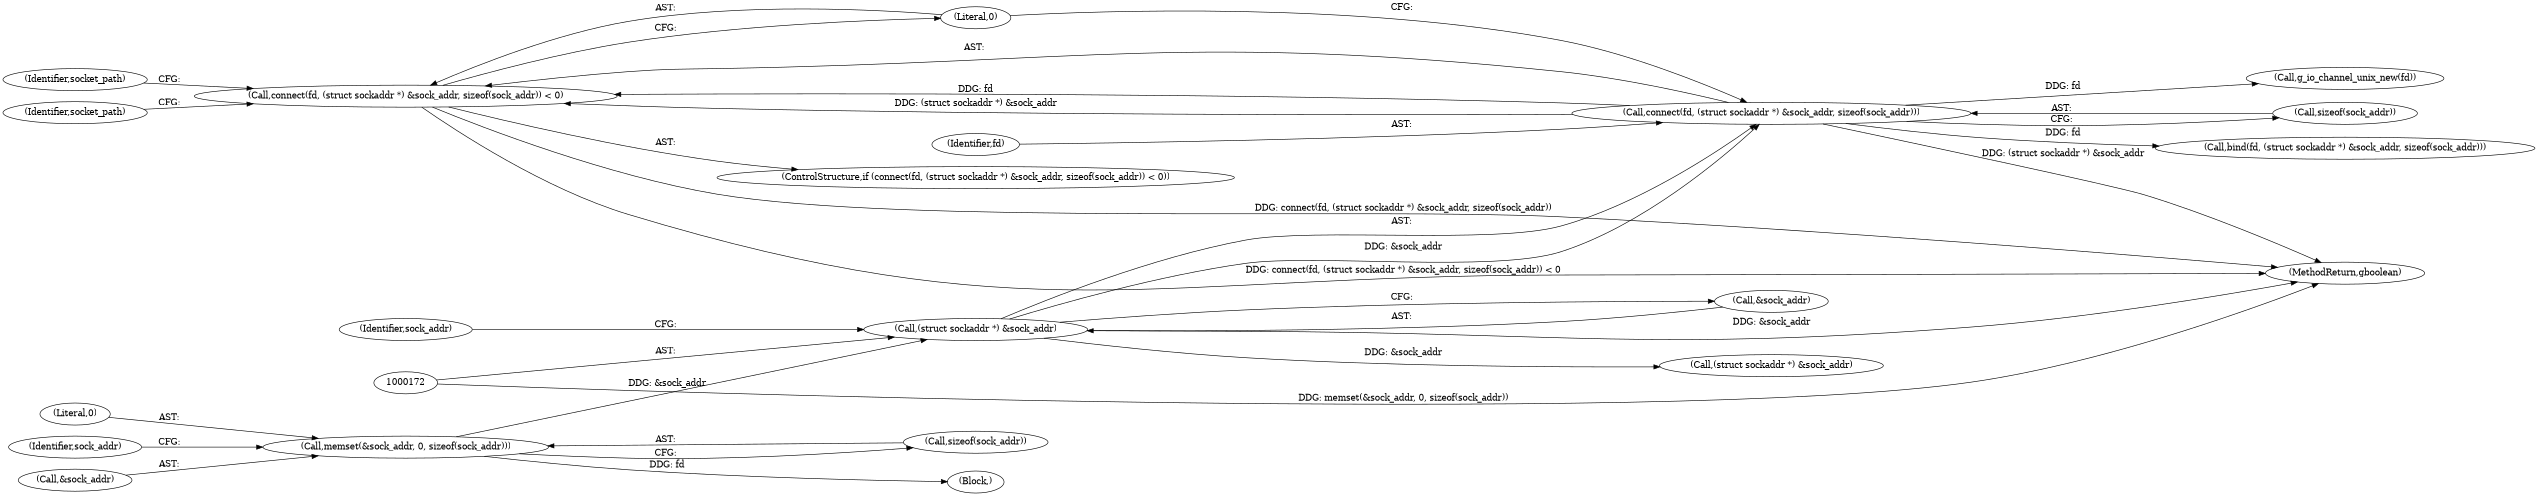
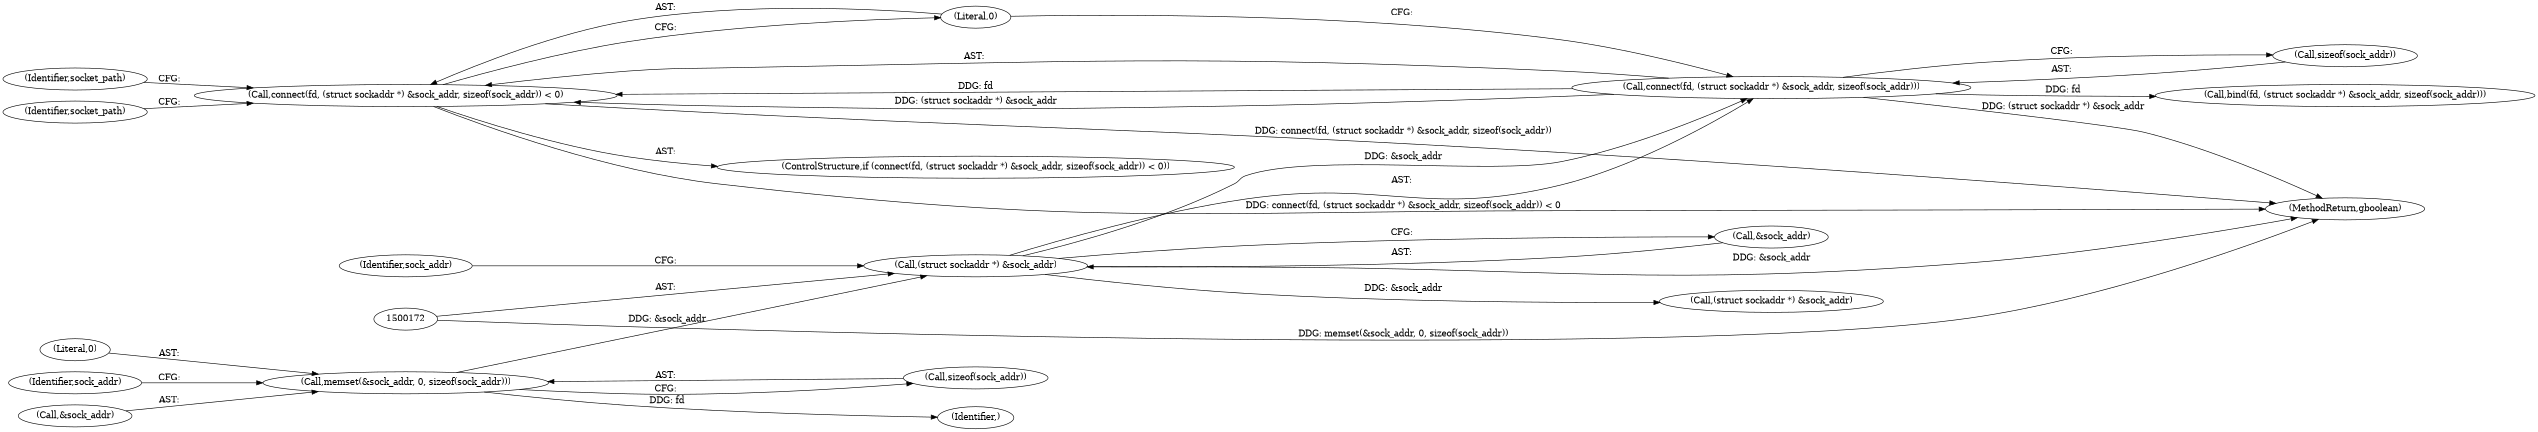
  digraph {
    rankdir=LR
    n1 [label="(Call,connect(fd, (struct sockaddr *) &sock_addr, sizeof(sock_addr)) < 0)"]
    n2 [label="(Literal,0)"]
    n3 [label="(ControlStructure,if (connect(fd, (struct sockaddr *) &sock_addr, sizeof(sock_addr)) < 0))"]
    n4 [label="(MethodReturn,gboolean)"]
    n5 [label="(Call,connect(fd, (struct sockaddr *) &sock_addr, sizeof(sock_addr)))"]
-   n6 [label="(Call,g_io_channel_unix_new(fd))"]
    n7 [label="(Call,sizeof(sock_addr))"]
    n8 [label="(Call,bind(fd, (struct sockaddr *) &sock_addr, sizeof(sock_addr)))"]
    n9 [label="(Call,(struct sockaddr *) &sock_addr)"]
    n10 [label="(Call,(struct sockaddr *) &sock_addr)"]
    n11 [label="(Call,&sock_addr)"]
    n12 [label="(Call,memset(&sock_addr, 0, sizeof(sock_addr)))"]
-   n13 [label="(Block,)"]
+   n13 [label="(Identifier,)"]
    n14 [label="(Call,sizeof(sock_addr))"]
    n15 [label="(Identifier,socket_path)"]
    n16 [label="(Call,&sock_addr)"]
    n17 [label="(Literal,0)"]
    n18 [label="(Identifier,sock_addr)"]
    n19 [label="(Identifier,sock_addr)"]
    n20 [label="(Identifier,socket_path)"]
-   n21 [label="(Identifier,fd)"]
-   1000172
+   1000172 [label=1500172]
    n1 -> n2 [label="CFG: "]
    n1 -> n3 [label="AST: "]
    n1 -> n4 [label="DDG: connect(fd, (struct sockaddr *) &sock_addr, sizeof(sock_addr)) < 0"]
    n1 -> n4 [label="DDG: connect(fd, (struct sockaddr *) &sock_addr, sizeof(sock_addr))"]
    n2 -> n1 [label="AST: "]
    n2 -> n5 [label="CFG: "]
    n5 -> n1 [label="AST: "]
    n5 -> n1 [label="DDG: fd"]
    n5 -> n1 [label="DDG: (struct sockaddr *) &sock_addr"]
    n5 -> n4 [label="DDG: (struct sockaddr *) &sock_addr"]
-   n5 -> n6 [label="DDG: fd"]
    n5 -> n7 [label="CFG: "]
    n5 -> n8 [label="DDG: fd"]
    n7 -> n5 [label="AST: "]
    n9 -> n4 [label="DDG: &sock_addr"]
    n9 -> n5 [label="AST: "]
    n9 -> n5 [label="DDG: &sock_addr"]
    n9 -> n10 [label="DDG: &sock_addr"]
    n9 -> n11 [label="CFG: "]
    n11 -> n9 [label="AST: "]
    n12 -> n9 [label="DDG: &sock_addr"]
    n12 -> n13 [label="DDG: fd"]
    n12 -> n14 [label="CFG: "]
    n14 -> n12 [label="AST: "]
    n15 -> n1 [label="CFG: "]
    n16 -> n12 [label="AST: "]
    n17 -> n12 [label="AST: "]
    n18 -> n12 [label="CFG: "]
    n19 -> n9 [label="CFG: "]
    n20 -> n1 [label="CFG: "]
-   n21 -> n5 [label="AST: "]
    1000172 -> n4 [label="DDG: memset(&sock_addr, 0, sizeof(sock_addr))"]
    1000172 -> n9 [label="AST: "]
  }
